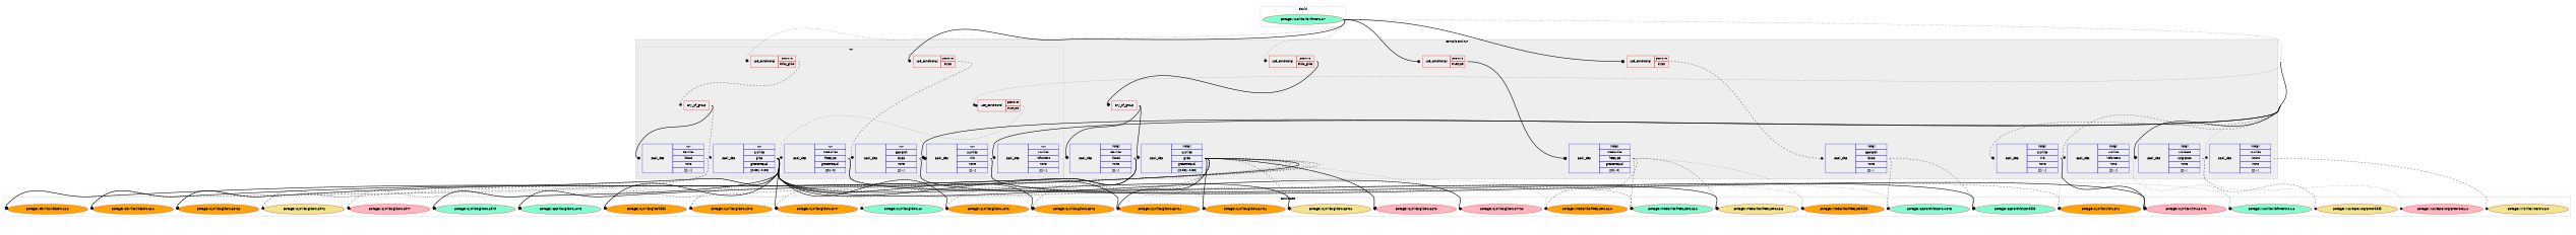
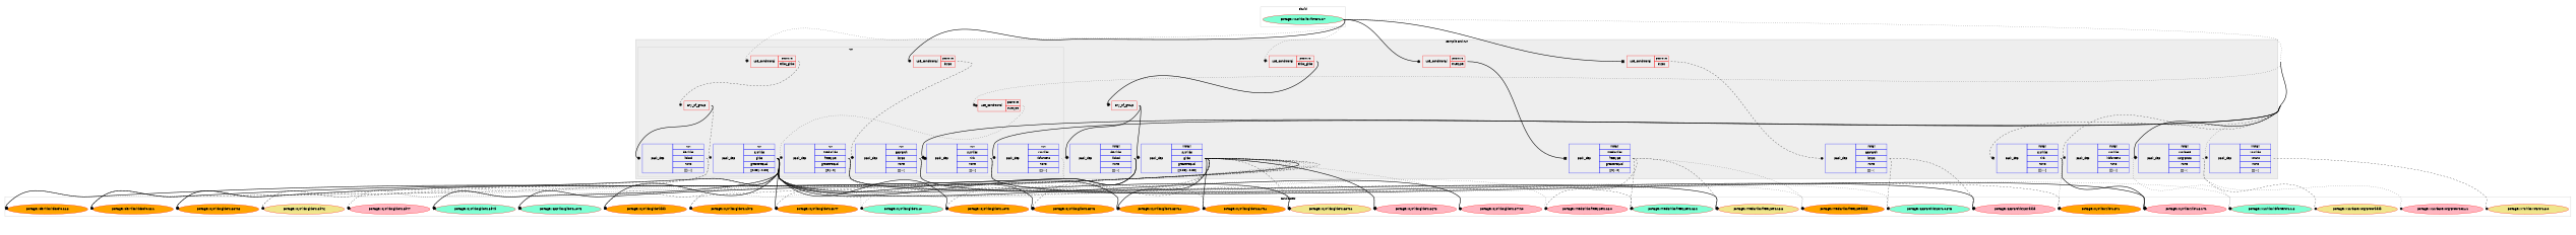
  digraph {
    compound=true
    concentrate=true
    fontname=Helvetica
    fontsize=10
    newrank=true
    rankdir=TB
    ranksep=1.5
    node [color=red fontname=Helvetica fontsize=10 style=filled]
    edge [arrowhead=dot headport=w style=bold tailport=e weight=100]
    n1 [fillcolor=aquamarine label="portage://x11-libs/libXfont2-2.0.7" width=4]
    n2 [color=blue label=<<TABLE BORDER="0" CELLBORDER="1" CELLSPACING="0" CELLPADDING="4" WIDTH="220"><TR><TD ROWSPAN="6" CELLPADDING="30">pack_dep</TD></TR><TR><TD WIDTH="110">install</TD></TR><TR><TD>app-arch</TD></TR><TR><TD>bzip2</TD></TR><TR><TD>none</TD></TR><TR><TD>[[],,,,]</TD></TR></TABLE>> shape=none style=""]
    n3 [label=<<TABLE BORDER="0" CELLBORDER="1" CELLSPACING="0" CELLPADDING="4"><TR><TD ROWSPAN="3" CELLPADDING="10">use_conditional</TD></TR><TR><TD>positive</TD></TR><TR><TD>bzip2</TD></TR></TABLE>> shape=none style=""]
    n4 [color=blue label=<<TABLE BORDER="0" CELLBORDER="1" CELLSPACING="0" CELLPADDING="4" WIDTH="220"><TR><TD ROWSPAN="6" CELLPADDING="30">pack_dep</TD></TR><TR><TD WIDTH="110">install</TD></TR><TR><TD>sys-libs</TD></TR><TR><TD>glibc</TD></TR><TR><TD>greaterequal</TD></TR><TR><TD>[[2,38],,,2.38]</TD></TR></TABLE>> shape=none style=""]
    n5 [color=blue label=<<TABLE BORDER="0" CELLBORDER="1" CELLSPACING="0" CELLPADDING="4" WIDTH="220"><TR><TD ROWSPAN="6" CELLPADDING="30">pack_dep</TD></TR><TR><TD WIDTH="110">install</TD></TR><TR><TD>dev-libs</TD></TR><TR><TD>libbsd</TD></TR><TR><TD>none</TD></TR><TR><TD>[[],,,,]</TD></TR></TABLE>> shape=none style=""]
    n6 [label=<<TABLE BORDER="0" CELLBORDER="1" CELLSPACING="0" CELLPADDING="4"><TR><TD CELLPADDING="10">any_of_group</TD></TR></TABLE>> shape=none style=""]
    n7 [label=<<TABLE BORDER="0" CELLBORDER="1" CELLSPACING="0" CELLPADDING="4"><TR><TD ROWSPAN="3" CELLPADDING="10">use_conditional</TD></TR><TR><TD>positive</TD></TR><TR><TD>elibc_glibc</TD></TR></TABLE>> shape=none style=""]
    n8 [color=blue label=<<TABLE BORDER="0" CELLBORDER="1" CELLSPACING="0" CELLPADDING="4" WIDTH="220"><TR><TD ROWSPAN="6" CELLPADDING="30">pack_dep</TD></TR><TR><TD WIDTH="110">install</TD></TR><TR><TD>media-libs</TD></TR><TR><TD>freetype</TD></TR><TR><TD>greaterequal</TD></TR><TR><TD>[[2],,,2]</TD></TR></TABLE>> shape=none style=""]
    n9 [label=<<TABLE BORDER="0" CELLBORDER="1" CELLSPACING="0" CELLPADDING="4"><TR><TD ROWSPAN="3" CELLPADDING="10">use_conditional</TD></TR><TR><TD>positive</TD></TR><TR><TD>truetype</TD></TR></TABLE>> shape=none style=""]
    n10 [color=blue label=<<TABLE BORDER="0" CELLBORDER="1" CELLSPACING="0" CELLPADDING="4" WIDTH="220"><TR><TD ROWSPAN="6" CELLPADDING="30">pack_dep</TD></TR><TR><TD WIDTH="110">install</TD></TR><TR><TD>sys-libs</TD></TR><TR><TD>zlib</TD></TR><TR><TD>none</TD></TR><TR><TD>[[],,,,]</TD></TR></TABLE>> shape=none style=""]
    n11 [color=blue label=<<TABLE BORDER="0" CELLBORDER="1" CELLSPACING="0" CELLPADDING="4" WIDTH="220"><TR><TD ROWSPAN="6" CELLPADDING="30">pack_dep</TD></TR><TR><TD WIDTH="110">install</TD></TR><TR><TD>x11-base</TD></TR><TR><TD>xorg-proto</TD></TR><TR><TD>none</TD></TR><TR><TD>[[],,,,]</TD></TR></TABLE>> shape=none style=""]
    n12 [color=blue label=<<TABLE BORDER="0" CELLBORDER="1" CELLSPACING="0" CELLPADDING="4" WIDTH="220"><TR><TD ROWSPAN="6" CELLPADDING="30">pack_dep</TD></TR><TR><TD WIDTH="110">install</TD></TR><TR><TD>x11-libs</TD></TR><TR><TD>libfontenc</TD></TR><TR><TD>none</TD></TR><TR><TD>[[],,,,]</TD></TR></TABLE>> shape=none style=""]
    n13 [color=blue label=<<TABLE BORDER="0" CELLBORDER="1" CELLSPACING="0" CELLPADDING="4" WIDTH="220"><TR><TD ROWSPAN="6" CELLPADDING="30">pack_dep</TD></TR><TR><TD WIDTH="110">install</TD></TR><TR><TD>x11-libs</TD></TR><TR><TD>xtrans</TD></TR><TR><TD>none</TD></TR><TR><TD>[[],,,,]</TD></TR></TABLE>> shape=none style=""]
    n14 [color=blue label=<<TABLE BORDER="0" CELLBORDER="1" CELLSPACING="0" CELLPADDING="4" WIDTH="220"><TR><TD ROWSPAN="6" CELLPADDING="30">pack_dep</TD></TR><TR><TD WIDTH="110">run</TD></TR><TR><TD>app-arch</TD></TR><TR><TD>bzip2</TD></TR><TR><TD>none</TD></TR><TR><TD>[[],,,,]</TD></TR></TABLE>> shape=none style=""]
    n15 [label=<<TABLE BORDER="0" CELLBORDER="1" CELLSPACING="0" CELLPADDING="4"><TR><TD ROWSPAN="3" CELLPADDING="10">use_conditional</TD></TR><TR><TD>positive</TD></TR><TR><TD>bzip2</TD></TR></TABLE>> shape=none style=""]
    n16 [color=blue label=<<TABLE BORDER="0" CELLBORDER="1" CELLSPACING="0" CELLPADDING="4" WIDTH="220"><TR><TD ROWSPAN="6" CELLPADDING="30">pack_dep</TD></TR><TR><TD WIDTH="110">run</TD></TR><TR><TD>sys-libs</TD></TR><TR><TD>glibc</TD></TR><TR><TD>greaterequal</TD></TR><TR><TD>[[2,38],,,2.38]</TD></TR></TABLE>> shape=none style=""]
    n17 [color=blue label=<<TABLE BORDER="0" CELLBORDER="1" CELLSPACING="0" CELLPADDING="4" WIDTH="220"><TR><TD ROWSPAN="6" CELLPADDING="30">pack_dep</TD></TR><TR><TD WIDTH="110">run</TD></TR><TR><TD>dev-libs</TD></TR><TR><TD>libbsd</TD></TR><TR><TD>none</TD></TR><TR><TD>[[],,,,]</TD></TR></TABLE>> shape=none style=""]
    n18 [label=<<TABLE BORDER="0" CELLBORDER="1" CELLSPACING="0" CELLPADDING="4"><TR><TD CELLPADDING="10">any_of_group</TD></TR></TABLE>> shape=none style=""]
    n19 [label=<<TABLE BORDER="0" CELLBORDER="1" CELLSPACING="0" CELLPADDING="4"><TR><TD ROWSPAN="3" CELLPADDING="10">use_conditional</TD></TR><TR><TD>positive</TD></TR><TR><TD>elibc_glibc</TD></TR></TABLE>> shape=none style=""]
    n20 [color=blue label=<<TABLE BORDER="0" CELLBORDER="1" CELLSPACING="0" CELLPADDING="4" WIDTH="220"><TR><TD ROWSPAN="6" CELLPADDING="30">pack_dep</TD></TR><TR><TD WIDTH="110">run</TD></TR><TR><TD>media-libs</TD></TR><TR><TD>freetype</TD></TR><TR><TD>greaterequal</TD></TR><TR><TD>[[2],,,2]</TD></TR></TABLE>> shape=none style=""]
    n21 [label=<<TABLE BORDER="0" CELLBORDER="1" CELLSPACING="0" CELLPADDING="4"><TR><TD ROWSPAN="3" CELLPADDING="10">use_conditional</TD></TR><TR><TD>positive</TD></TR><TR><TD>truetype</TD></TR></TABLE>> shape=none style=""]
    n22 [color=blue label=<<TABLE BORDER="0" CELLBORDER="1" CELLSPACING="0" CELLPADDING="4" WIDTH="220"><TR><TD ROWSPAN="6" CELLPADDING="30">pack_dep</TD></TR><TR><TD WIDTH="110">run</TD></TR><TR><TD>sys-libs</TD></TR><TR><TD>zlib</TD></TR><TR><TD>none</TD></TR><TR><TD>[[],,,,]</TD></TR></TABLE>> shape=none style=""]
    n23 [color=blue label=<<TABLE BORDER="0" CELLBORDER="1" CELLSPACING="0" CELLPADDING="4" WIDTH="220"><TR><TD ROWSPAN="6" CELLPADDING="30">pack_dep</TD></TR><TR><TD WIDTH="110">run</TD></TR><TR><TD>x11-libs</TD></TR><TR><TD>libfontenc</TD></TR><TR><TD>none</TD></TR><TR><TD>[[],,,,]</TD></TR></TABLE>> shape=none style=""]
    n24 [fillcolor=orange label="portage://sys-libs/glibc-9999" width=4]
    n25 [fillcolor=aquamarine label="portage://app-libs/glibc-2.40-r3" width=4]
    n26 [fillcolor=orange label="portage://sys-libs/glibc-2.40-r2" width=4]
    n27 [fillcolor=aquamarine label="portage://sys-libs/glibc-2.40" width=4]
    n28 [fillcolor=aquamarine label="portage://sys-libs/glibc-2.39-r9" width=4]
    n29 [fillcolor=lightpink label="portage://sys-libs/glibc-2.39-r7" width=4]
    n30 [fillcolor=khaki label="portage://sys-libs/glibc-2.39-r6" width=4]
    n31 [fillcolor=orange label="portage://sys-libs/glibc-2.38-r13" width=4]
    n32 [fillcolor=lightpink label="portage://sys-libs/glibc-2.37-r10" width=4]
    n33 [fillcolor=lightpink label="portage://sys-libs/glibc-2.36-r8" width=4]
    n34 [fillcolor=khaki label="portage://sys-libs/glibc-2.35-r11" width=4]
    n35 [fillcolor=orange label="portage://sys-libs/glibc-2.34-r14" width=4]
    n36 [fillcolor=orange label="portage://sys-libs/glibc-2.33-r14" width=4]
    n37 [fillcolor=orange label="portage://sys-libs/glibc-2.32-r8" width=4]
    n38 [fillcolor=orange label="portage://sys-libs/glibc-2.31-r7" width=4]
    n39 [fillcolor=orange label="portage://sys-libs/glibc-2.19-r3" width=4]
-   n40 [fillcolor=aquamarine label="portage://app-arch/bzip2-9999" width=4]
+   n40 [fillcolor=lightpink label="portage://app-arch/bzip2-9999" width=4]
    n41 [fillcolor=aquamarine label="portage://app-arch/bzip2-1.0.8-r5" width=4]
    n42 [fillcolor=orange label="portage://dev-libs/libbsd-0.12.1" width=4]
    n43 [fillcolor=orange label="portage://dev-libs/libbsd-0.11.8" width=4]
    n44 [fillcolor=orange label="portage://media-libs/freetype-9999" width=4]
    n45 [fillcolor=khaki label="portage://media-libs/freetype-2.13.3" width=4]
    n46 [fillcolor=aquamarine label="portage://media-libs/freetype-2.13.2" width=4]
-   n47 [fillcolor=orange label="portage://media-libs/freetype-2.13.0" width=4]
+   n47 [fillcolor=lightpink label="portage://media-libs/freetype-2.13.0" width=4]
    n48 [fillcolor=lightpink label="portage://sys-libs/zlib-1.3.1-r1" width=4]
    n49 [fillcolor=orange label="portage://sys-libs/zlib-1.3-r4" width=4]
    n50 [fillcolor=khaki label="portage://x11-base/xorg-proto-9999" width=4]
    n51 [fillcolor=lightpink label="portage://x11-base/xorg-proto-2024.1" width=4]
    n52 [fillcolor=aquamarine label="portage://x11-libs/libfontenc-1.1.8" width=4]
    n53 [fillcolor=khaki label="portage://x71-libs/xtrans-1.5.0" width=4]
    subgraph cluster_1 {
      color=gray
      label=<<i>ebuild</i>>
      n1
    }
    subgraph cluster_2 {
      color=gray
      label=<<i>dependencies</i>>
      subgraph cluster_3 {
        color=gray
        fillcolor="#eeeeee"
        label=<<i>compile</i>>
        style=filled
        subgraph sub_4 {
          color=gray
          fillcolor="#eeeeee"
          label=<<i>compile</i>>
          style=filled
          n7
          subgraph sub_5 {
            color=gray
            fillcolor="#eeeeee"
            label=<<i>compile</i>>
            style=filled
            n6
            subgraph sub_6 {
              color=gray
              fillcolor="#eeeeee"
              label=<<i>compile</i>>
              style=filled
              n4
            }
            subgraph sub_7 {
              color=gray
              fillcolor="#eeeeee"
              label=<<i>compile</i>>
              style=filled
              n5
            }
          }
        }
        subgraph sub_8 {
          color=gray
          fillcolor="#eeeeee"
          label=<<i>compile</i>>
          style=filled
          n3
          subgraph sub_9 {
            color=gray
            fillcolor="#eeeeee"
            label=<<i>compile</i>>
            style=filled
            n2
          }
        }
        subgraph sub_10 {
          color=gray
          fillcolor="#eeeeee"
          label=<<i>compile</i>>
          style=filled
          n9
          subgraph sub_11 {
            color=gray
            fillcolor="#eeeeee"
            label=<<i>compile</i>>
            style=filled
            n8
          }
        }
        subgraph sub_12 {
          color=gray
          fillcolor="#eeeeee"
          label=<<i>compile</i>>
          style=filled
          n10
        }
        subgraph sub_13 {
          color=gray
          fillcolor="#eeeeee"
          label=<<i>compile</i>>
          style=filled
          n11
        }
        subgraph sub_14 {
          color=gray
          fillcolor="#eeeeee"
          label=<<i>compile</i>>
          style=filled
          n12
        }
        subgraph sub_15 {
          color=gray
          fillcolor="#eeeeee"
          label=<<i>compile</i>>
          style=filled
          n13
        }
      }
      subgraph cluster_16 {
        color=gray
        fillcolor="#eeeeee"
        label=<<i>compile and run</i>>
        style=filled
      }
      subgraph cluster_17 {
        color=gray
        fillcolor="#eeeeee"
        label=<<i>run</i>>
        style=filled
        subgraph sub_18 {
          color=gray
          fillcolor="#eeeeee"
          label=<<i>run</i>>
          style=filled
          n15
          subgraph sub_19 {
            color=gray
            fillcolor="#eeeeee"
            label=<<i>run</i>>
            style=filled
            n14
          }
        }
        subgraph sub_20 {
          color=gray
          fillcolor="#eeeeee"
          label=<<i>run</i>>
          style=filled
          n19
          subgraph sub_21 {
            color=gray
            fillcolor="#eeeeee"
            label=<<i>run</i>>
            style=filled
            n18
            subgraph sub_22 {
              color=gray
              fillcolor="#eeeeee"
              label=<<i>run</i>>
              style=filled
              n16
            }
            subgraph sub_23 {
              color=gray
              fillcolor="#eeeeee"
              label=<<i>run</i>>
              style=filled
              n17
            }
          }
        }
        subgraph sub_24 {
          color=gray
          fillcolor="#eeeeee"
          label=<<i>run</i>>
          style=filled
          n21
          subgraph sub_25 {
            color=gray
            fillcolor="#eeeeee"
            label=<<i>run</i>>
            style=filled
            n20
          }
        }
        subgraph sub_26 {
          color=gray
          fillcolor="#eeeeee"
          label=<<i>run</i>>
          style=filled
          n22
        }
        subgraph sub_27 {
          color=gray
          fillcolor="#eeeeee"
          label=<<i>run</i>>
          style=filled
          n23
        }
      }
    }
    subgraph cluster_28 {
      color=gray
      label=<<i>candidates</i>>
      rank=same
      subgraph sub_29 {
        color=black
        label=<<i>candidates</i>>
        nodesep=1
        rank=same
        n52
      }
      subgraph sub_30 {
        color=black
        label=<<i>candidates</i>>
        nodesep=1
        rank=same
        n24
        n25
        n26
        n27
        n28
        n29
        n30
        n31
        n32
        n33
        n34
        n35
        n36
        n37
        n38
        n39
      }
      subgraph sub_31 {
        color=black
        label=<<i>candidates</i>>
        nodesep=1
        rank=same
        n40
        n41
      }
      subgraph sub_32 {
        color=black
        label=<<i>candidates</i>>
        nodesep=1
        rank=same
        n42
        n43
      }
      subgraph sub_33 {
        color=black
        label=<<i>candidates</i>>
        nodesep=1
        rank=same
        n44
        n45
        n46
        n47
      }
      subgraph sub_34 {
        color=black
        label=<<i>candidates</i>>
        nodesep=1
        rank=same
        n48
        n49
      }
      subgraph sub_35 {
        color=black
        label=<<i>candidates</i>>
        nodesep=1
        rank=same
        n50
        n51
      }
      subgraph sub_36 {
        color=black
        label=<<i>candidates</i>>
        nodesep=1
        rank=same
        n53
      }
      subgraph sub_37 {
        color=black
        label=<<i>candidates</i>>
        nodesep=1
        rank=same
        n24
        n25
        n26
        n27
        n28
        n29
        n30
        n31
        n32
        n33
        n34
        n35
        n36
        n37
        n38
        n39
      }
      subgraph sub_38 {
        color=black
        label=<<i>candidates</i>>
        nodesep=1
        rank=same
        n40
        n41
      }
      subgraph sub_39 {
        color=black
        label=<<i>candidates</i>>
        nodesep=1
        rank=same
        n42
        n43
      }
      subgraph sub_40 {
        color=black
        label=<<i>candidates</i>>
        nodesep=1
        rank=same
        n44
        n45
        n46
        n47
      }
      subgraph sub_41 {
        color=black
        label=<<i>candidates</i>>
        nodesep=1
        rank=same
        n48
        n49
      }
      subgraph sub_42 {
        color=black
        label=<<i>candidates</i>>
        nodesep=1
        rank=same
        n52
      }
    }
    n1 -> n3 [arrowhead=box weight=20]
    n1 -> n7 [arrowhead=box style=dotted weight=20]
    n1 -> n9 [weight=20]
    n1 -> n10 [arrowhead=box style=dashed weight=20]
    n1 -> n11 [arrowhead=box weight=20]
    n1 -> n12 [style=dashed weight=20]
    n1 -> n13 [style=dotted weight=20]
    n1 -> n15 [weight=20]
    n1 -> n19 [arrowhead=box style=dotted weight=20]
    n1 -> n21 [style=dotted weight=20]
    n1 -> n22 [arrowhead=box weight=20]
    n1 -> n23 [weight=20]
    n2 -> n40 [arrowhead=box style=dashed]
    n2 -> n41 [style=dashed]
    n3 -> n2 [style=dashed weight=20]
    n4 -> n24 [arrowhead=box style=dashed]
    n4 -> n25 [arrowhead=box]
    n4 -> n26 [style=dashed]
    n4 -> n27 [style=dotted]
    n4 -> n28 [arrowhead=box style=dotted]
    n4 -> n29 [arrowhead=box style=dotted]
    n4 -> n30 [style=dotted]
    n4 -> n31 [style=dashed]
    n4 -> n32 [style=dotted]
    n4 -> n33 [arrowhead=box]
    n4 -> n34 [style=dashed]
    n4 -> n35
    n4 -> n36
    n4 -> n37 [arrowhead=box style=dashed]
    n4 -> n38 [style=dashed]
    n4 -> n39 [style=dotted]
    n5 -> n42
    n5 -> n43 [arrowhead=box]
    n6 -> n4 [arrowhead=box weight=20]
    n6 -> n5 [arrowhead=box weight=20]
    n7 -> n6 [arrowhead=box weight=20]
    n8 -> n44 [style=dotted]
    n8 -> n45 [style=dashed]
    n8 -> n46 [arrowhead=box style=dashed]
    n8 -> n47 [style=dashed]
    n9 -> n8 [arrowhead=box weight=20]
    n10 -> n48 [arrowhead=box]
    n10 -> n49 [arrowhead=box style=dotted]
    n11 -> n50 [style=dashed]
    n11 -> n51 [style=dotted]
    n12 -> n52 [arrowhead=box style=dotted]
    n13 -> n53 [style=dashed]
    n14 -> n40
    n14 -> n41 [style=dotted]
    n15 -> n14 [arrowhead=box style=dashed weight=20]
    n16 -> n24
    n16 -> n25 [arrowhead=box style=dotted]
    n16 -> n26
    n16 -> n27 [style=dotted]
    n16 -> n28 [arrowhead=box]
    n16 -> n29 [arrowhead=box style=dotted]
    n16 -> n30 [style=dashed]
    n16 -> n31 [arrowhead=box]
    n16 -> n32
    n16 -> n33 [arrowhead=box style=dotted]
    n16 -> n34 [arrowhead=box]
    n16 -> n35 [style=dashed]
    n16 -> n36
    n16 -> n37 [arrowhead=box]
    n16 -> n38 [arrowhead=box]
    n16 -> n39 [arrowhead=box style=dashed]
    n17 -> n42 [style=dashed]
    n17 -> n43 [arrowhead=box style=dotted]
    n18 -> n16 [style=dashed weight=20]
    n18 -> n17 [weight=20]
    n19 -> n18 [style=dashed weight=20]
    n20 -> n44 [arrowhead=box style=dotted]
    n20 -> n45 [arrowhead=box]
    n20 -> n46 [style=dashed]
    n20 -> n47 [style=dotted]
    n21 -> n20 [style=dotted weight=20]
    n22 -> n48 [arrowhead=box]
    n22 -> n49 [style=dashed]
    n23 -> n52 [style=dotted]
  }
